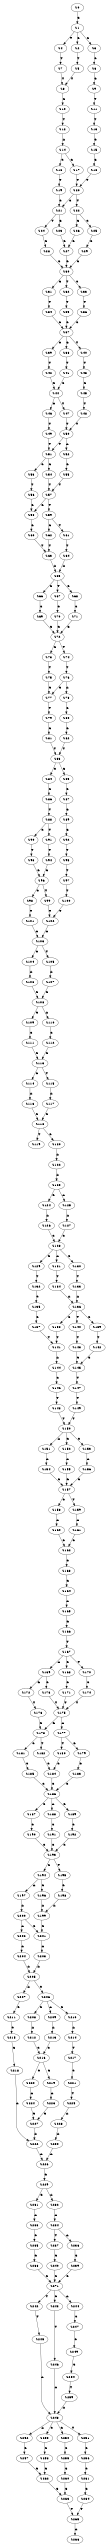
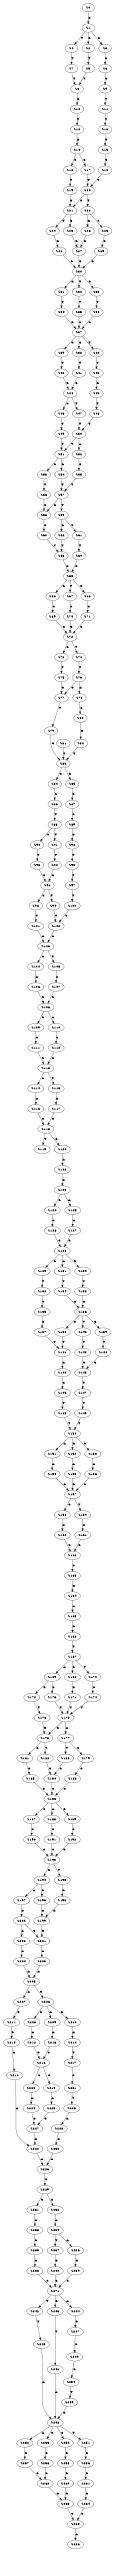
  strict digraph {
    S0
    S1
    S2
    S3
    S4
    S5
    S6
    S7
    S8
    S9
    S10
    S11
    S12
    S13
    S14
    S15
    S16
    S17
    S18
    S19
    S20
    S21
    S22
    S23
    S24
    S25
    S26
    S27
    S28
    S29
    S30
    S31
    S32
    S33
    S34
    S35
    S36
    S37
    S38
    S39
    S40
    S41
    S42
    S43
    S44
    S45
    S46
    S47
    S48
    S49
    S50
    S51
    S52
    S53
    S54
    S55
    S56
    S57
    S58
    S59
    S60
    S61
    S62
    S63
    S64
    S65
    S66
    S67
    S68
    S69
    S70
    S71
    S72
    S73
    S74
    S75
    S76
    S77
    S78
    S79
    S80
    S81
    S82
    S83
    S84
    S85
    S86
    S87
    S88
    S89
    S90
    S91
    S92
    S93
    S94
    S95
    S96
    S97
    S98
    S99
    S100
    S101
    S102
    S103
    S104
    S105
    S106
    S107
    S108
    S109
    S110
    S111
    S112
    S113
    S114
    S115
    S116
    S117
    S118
    S119
    S120
    S122
    S123
    S124
    S125
    S126
    S127
    S128
    S129
    S130
    S131
    S132
    S133
    S134
    S135
    S136
    S137
    S138
    S139
    S140
    S141
    S142
    S143
    S144
    S145
    S146
    S147
    S148
    S149
    S150
    S151
    S152
    S153
    S154
    S155
    S156
    S157
    S158
    S159
    S160
    S161
    S162
    S163
    S164
    S165
    S166
    S167
    S168
    S169
    S170
    S171
    S172
    S173
    S174
    S175
    S176
    S177
    S178
    S179
    S180
    S181
    S182
    S183
    S184
    S185
    S186
    S187
    S188
    S189
    S190
    S191
    S192
    S193
    S194
    S195
    S196
    S197
    S198
    S199
    S200
    S201
    S202
    S203
    S204
    S205
    S206
    S207
    S208
    S209
    S210
    S211
    S212
    S213
    S214
    S215
    S216
    S217
    S218
    S219
    S220
    S221
    S222
    S223
    S224
    S225
    S226
    S227
    S228
    S229
    S230
    S231
    S232
    S233
    S234
    S235
    S236
    S237
    S238
    S239
    S240
    n241 [label=S271]
    S242
    S243
    S244
    S245
    S246
    S247
    S248
    S249
    S250
    S251
    S252
    S253
    S254
    S255
    S256
    S257
    S258
    S259
    S260
    S261
    S262
    S263
    S264
    S265
    S266
    S0 -> S1 [label=G]
    S1 -> S2 [label=C]
    S1 -> S3 [label=C]
    S1 -> S4 [label=T]
    S2 -> S5 [label=T]
    S3 -> S6 [label=C]
    S4 -> S7 [label=T]
    S5 -> S8 [label=T]
    S6 -> S9 [label=G]
    S7 -> S8 [label=T]
    S8 -> S10 [label=G]
    S9 -> S11 [label=T]
    S10 -> S12 [label=T]
    S11 -> S13 [label=T]
    S12 -> S14 [label=A]
    S13 -> S15 [label=G]
    S14 -> S16 [label=C]
    S14 -> S17 [label=G]
    S15 -> S18 [label=G]
    S16 -> S19 [label=T]
    S17 -> S20 [label=T]
    S18 -> S20 [label=T]
    S19 -> S21 [label=C]
    S20 -> S21 [label=C]
    S20 -> S22 [label=T]
    S21 -> S23 [label=G]
    S21 -> S24 [label=T]
    S22 -> S25 [label=C]
    S22 -> S26 [label=G]
    S23 -> S27 [label=G]
    S24 -> S28 [label=G]
    S25 -> S29 [label=G]
    S26 -> S27 [label=G]
    S27 -> S30 [label=G]
    S28 -> S30 [label=G]
    S29 -> S30 [label=G]
    S30 -> S31 [label=G]
    S30 -> S32 [label=T]
    S30 -> S33 [label=C]
    S31 -> S34 [label=T]
    S32 -> S35 [label=T]
    S33 -> S36 [label=T]
    S34 -> S37 [label=C]
    S35 -> S37 [label=C]
    S36 -> S37 [label=C]
    S37 -> S38 [label=G]
    S37 -> S39 [label=C]
    S37 -> S40 [label=T]
    S38 -> S41 [label=T]
    S39 -> S42 [label=T]
    S40 -> S43 [label=T]
    S41 -> S44 [label=C]
    S42 -> S44 [label=C]
    S43 -> S45 [label=G]
    S44 -> S46 [label=C]
    S44 -> S47 [label=T]
    S45 -> S48 [label=T]
    S46 -> S49 [label=T]
    S47 -> S50 [label=T]
    S48 -> S50 [label=T]
    S49 -> S51 [label=T]
    S50 -> S51 [label=T]
    S50 -> S52 [label=A]
    S51 -> S53 [label=C]
    S51 -> S54 [label=G]
    S52 -> S55 [label=G]
    S53 -> S56 [label=T]
    S54 -> S57 [label=T]
    S55 -> S57 [label=T]
    S56 -> S58 [label=G]
    S57 -> S58 [label=G]
    S57 -> S59 [label=T]
    S58 -> S60 [label=G]
    S59 -> S61 [label=T]
    S59 -> S62 [label=G]
    S60 -> S63 [label=T]
    S61 -> S64 [label=T]
    S62 -> S63 [label=T]
    S63 -> S65 [label=A]
    S64 -> S65 [label=A]
    S65 -> S66 [label=G]
    S65 -> S67 [label=T]
    S65 -> S68 [label=C]
    S66 -> S69 [label=C]
    S67 -> S70 [label=C]
    S68 -> S71 [label=C]
    S69 -> S72 [label=G]
    S70 -> S72 [label=G]
    S71 -> S72 [label=G]
    S72 -> S73 [label=G]
    S72 -> S74 [label=T]
    S73 -> S75 [label=T]
    S74 -> S76 [label=T]
    S75 -> S77 [label=G]
    S76 -> S77 [label=G]
    S76 -> S78 [label=A]
    S77 -> S79 [label=T]
    S78 -> S80 [label=C]
-   S79 -> S81 [label=G]
+   S79 -> S83 [label=G]
    S80 -> S82 [label=G]
    S81 -> S83 [label=T]
    S82 -> S83 [label=T]
    S83 -> S84 [label=C]
    S83 -> S85 [label=G]
    S84 -> S86 [label=C]
    S85 -> S87 [label=C]
    S86 -> S88 [label=T]
    S87 -> S89 [label=G]
    S88 -> S90 [label=C]
    S88 -> S91 [label=T]
    S89 -> S92 [label=G]
    S90 -> S93 [label=T]
    S91 -> S94 [label=T]
    S92 -> S95 [label=T]
    S93 -> S96 [label=G]
    S94 -> S96 [label=G]
    S95 -> S97 [label=T]
    S96 -> S98 [label=C]
    S96 -> S99 [label=T]
    S97 -> S100 [label=T]
    S98 -> S101 [label=T]
    S99 -> S102 [label=T]
    S100 -> S102 [label=T]
    S101 -> S103 [label=A]
    S102 -> S103 [label=A]
    S103 -> S104 [label=C]
    S103 -> S105 [label=T]
    S104 -> S106 [label=A]
    S105 -> S107 [label=A]
    S106 -> S108 [label=G]
    S107 -> S108 [label=G]
    S108 -> S109 [label=G]
    S108 -> S110 [label=A]
    S109 -> S111 [label=C]
    S110 -> S112 [label=C]
    S111 -> S113 [label=G]
    S112 -> S113 [label=G]
    S113 -> S114 [label=C]
    S113 -> S115 [label=T]
    S114 -> S116 [label=A]
    S115 -> S117 [label=A]
    S116 -> S118 [label=C]
    S117 -> S118 [label=C]
    S118 -> S119 [label=T]
    S118 -> S120 [label=C]
    S120 -> S122 [label=A]
    S122 -> S123 [label=A]
    S123 -> S124 [label=G]
    S123 -> S125 [label=A]
    S124 -> S126 [label=A]
    S125 -> S127 [label=A]
    S126 -> S128 [label=C]
    S127 -> S128 [label=C]
    S128 -> S129 [label=G]
    S128 -> S130 [label=C]
    S128 -> S131 [label=A]
    S129 -> S132 [label=T]
    S130 -> S133 [label=T]
    S131 -> S134 [label=T]
    S132 -> S135 [label=C]
    S133 -> S136 [label=A]
    S134 -> S136 [label=A]
    S135 -> S137 [label=C]
    S136 -> S138 [label=C]
    S136 -> S139 [label=G]
    S136 -> S140 [label=T]
    S137 -> S141 [label=T]
    S138 -> S141 [label=T]
    S139 -> S142 [label=T]
    S140 -> S143 [label=T]
    S141 -> S144 [label=A]
    S142 -> S145 [label=G]
    S143 -> S145 [label=G]
    S144 -> S146 [label=C]
    S145 -> S147 [label=T]
    S146 -> S148 [label=T]
    S147 -> S149 [label=T]
    S148 -> S150 [label=T]
    S149 -> S150 [label=T]
    S150 -> S151 [label=A]
    S150 -> S152 [label=G]
    S150 -> S153 [label=C]
    S151 -> S154 [label=A]
    S152 -> S155 [label=A]
    S153 -> S156 [label=A]
    S154 -> S157 [label=G]
    S155 -> S157 [label=G]
    S156 -> S157 [label=G]
    S157 -> S158 [label=C]
    S157 -> S159 [label=T]
    S158 -> S160 [label=A]
    S159 -> S161 [label=A]
    S160 -> S162 [label=C]
    S161 -> S162 [label=C]
    S162 -> S163 [label=C]
    S163 -> S164 [label=G]
    S164 -> S165 [label=A]
    S165 -> S166 [label=G]
    S166 -> S167 [label=T]
    S167 -> S168 [label=C]
    S167 -> S169 [label=A]
    S167 -> S170 [label=T]
    S168 -> S171 [label=C]
    S169 -> S172 [label=G]
    S169 -> S173 [label=C]
    S170 -> S174 [label=C]
    S171 -> S175 [label=T]
    S172 -> S176 [label=T]
    S173 -> S175 [label=T]
    S174 -> S175 [label=T]
    S175 -> S177 [label=A]
    S175 -> S178 [label=G]
    S176 -> S178 [label=G]
    S177 -> S179 [label=G]
    S177 -> S180 [label=T]
    S178 -> S181 [label=C]
    S178 -> S182 [label=T]
    S179 -> S183 [label=C]
    S180 -> S184 [label=C]
    S181 -> S185 [label=C]
    S182 -> S184 [label=C]
    S183 -> S186 [label=C]
    S184 -> S186 [label=C]
    S185 -> S186 [label=C]
    S186 -> S187 [label=C]
    S186 -> S188 [label=A]
    S186 -> S189 [label=G]
    S187 -> S190 [label=C]
    S188 -> S191 [label=C]
    S189 -> S192 [label=C]
    S190 -> S193 [label=C]
    S191 -> S193 [label=C]
    S192 -> S193 [label=C]
    S193 -> S194 [label=C]
    S193 -> S195 [label=T]
    S194 -> S196 [label=G]
    S194 -> S197 [label=A]
    S195 -> S198 [label=G]
    S196 -> S199 [label=A]
    S197 -> S200 [label=A]
    S198 -> S199 [label=A]
    S199 -> S201 [label=G]
    S200 -> S201 [label=G]
    S200 -> S202 [label=A]
    S201 -> S203 [label=A]
    S202 -> S204 [label=A]
    S203 -> S205 [label=A]
    S204 -> S205 [label=A]
    S205 -> S206 [label=C]
    S205 -> S207 [label=A]
    S206 -> S208 [label=C]
    S206 -> S209 [label=A]
    S206 -> S210 [label=G]
    S207 -> S211 [label=C]
    S208 -> S212 [label=A]
    S209 -> S213 [label=A]
    S210 -> S214 [label=A]
    S211 -> S215 [label=C]
    S212 -> S216 [label=C]
    S213 -> S216 [label=C]
    S214 -> S217 [label=T]
    S215 -> S218 [label=G]
    S216 -> S219 [label=G]
    S216 -> S220 [label=C]
    S217 -> S221 [label=C]
    S218 -> S222 [label=A]
    S219 -> S223 [label=A]
    S220 -> S224 [label=A]
    S221 -> S225 [label=T]
    S222 -> S226 [label=A]
    S223 -> S227 [label=G]
    S224 -> S227 [label=G]
    S225 -> S228 [label=A]
    S226 -> S229 [label=G]
    S227 -> S222 [label=A]
    S228 -> S230 [label=A]
    S229 -> S231 [label=G]
    S229 -> S232 [label=A]
    S230 -> S226 [label=A]
    S231 -> S233 [label=A]
    S232 -> S234 [label=A]
    S233 -> S235 [label=C]
    S234 -> S236 [label=A]
    S234 -> S237 [label=T]
    S235 -> S238 [label=G]
    S236 -> S239 [label=G]
    S237 -> S240 [label=G]
    S238 -> n241 [label=C]
    S239 -> n241 [label=C]
    S240 -> n241 [label=C]
    n241 -> S242 [label=T]
    n241 -> S243 [label=C]
    n241 -> S244 [label=A]
    S242 -> S245 [label=T]
    S243 -> S246 [label=T]
    S244 -> S247 [label=C]
    S245 -> S248 [label=A]
    S246 -> S248 [label=A]
    S247 -> S249 [label=C]
    S248 -> S250 [label=G]
    S248 -> S251 [label=T]
    S248 -> S252 [label=A]
    S248 -> S253 [label=C]
    S249 -> S254 [label=G]
    S250 -> S255 [label=C]
    S251 -> S256 [label=C]
    S252 -> S257 [label=G]
    S253 -> S258 [label=G]
    S254 -> S259 [label=T]
    S255 -> S260 [label=G]
    S256 -> S261 [label=C]
    S257 -> S262 [label=G]
    S258 -> S262 [label=G]
    S259 -> S248 [label=A]
    S260 -> S263 [label=G]
    S261 -> S264 [label=G]
    S262 -> S263 [label=G]
    S263 -> S265 [label=T]
    S264 -> S265 [label=T]
    S265 -> S266 [label=A]
  }
